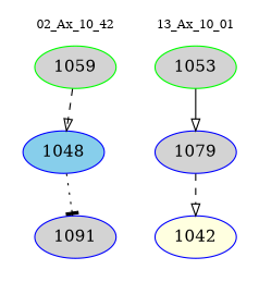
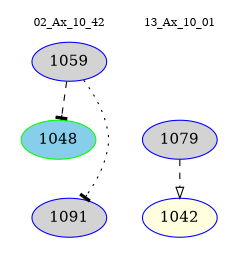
  digraph {
    node [color=blue fillcolor=lightgrey style=filled]
    edge [arrowhead=tee color=black style=dashed]
-   n1 [color=green label=1059]
-   n2 [fillcolor=skyblue label=1048]
+   n1 [label=1059]
+   n2 [color=green fillcolor=skyblue label=1048]
    n3 [label=1091]
-   n4 [color=green label=1053]
    n5 [label=1079]
    n6 [fillcolor=lightyellow label=1042]
    subgraph cluster_1 {
      color=white
      fontsize=10
      label="02_Ax_10_42"
      n1
      n2
      n3
    }
    subgraph cluster_2 {
      color=white
      fontsize=10
      label="13_Ax_10_01"
-     n4
      n5
      n6
    }
-   n1 -> n2 [arrowhead=onormal]
-   n2 -> n3 [style=dotted]
-   n4 -> n5 [arrowhead=onormal style=solid]
+   n1 -> n2
+   n1 -> n3 [style=dotted]
    n5 -> n6 [arrowhead=onormal]
  }
